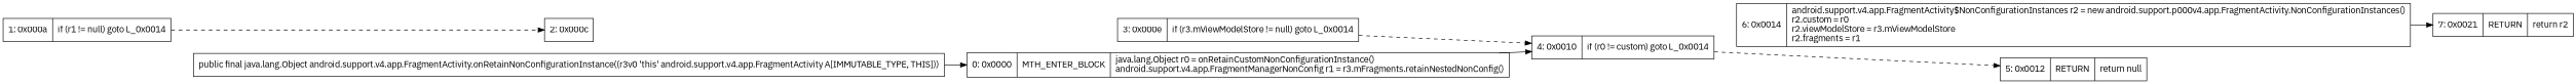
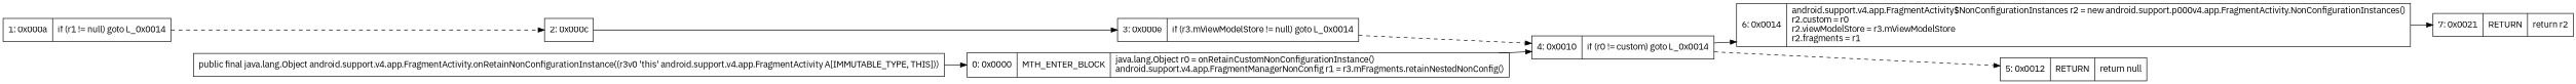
  digraph {
    fontname="IBM Plex Sans"
    rankdir=LR
    node [fontname="IBM Plex Sans" shape=record]
    edge [fontname="IBM Plex Sans"]
    n1 [label="{0\:\ 0x0000|MTH_ENTER_BLOCK\l|java.lang.Object r0 = onRetainCustomNonConfigurationInstance()\landroid.support.v4.app.FragmentManagerNonConfig r1 = r3.mFragments.retainNestedNonConfig()\l}"]
    n2 [label="{4\:\ 0x0010|if (r0 != custom) goto L_0x0014\l}"]
    n3 [label="{1\:\ 0x000a|if (r1 != null) goto L_0x0014\l}"]
    n4 [label="{2\:\ 0x000c}"]
    n5 [label="{3\:\ 0x000e|if (r3.mViewModelStore != null) goto L_0x0014\l}"]
    n6 [label="{6\:\ 0x0014|android.support.v4.app.FragmentActivity$NonConfigurationInstances r2 = new android.support.p000v4.app.FragmentActivity.NonConfigurationInstances()\lr2.custom = r0\lr2.viewModelStore = r3.mViewModelStore\lr2.fragments = r1\l}"]
    n7 [label="{7\:\ 0x0021|RETURN\l|return r2\l}"]
    n8 [label="{5\:\ 0x0012|RETURN\l|return null\l}"]
    n9 [label="{public final java.lang.Object android.support.v4.app.FragmentActivity.onRetainNonConfigurationInstance((r3v0 'this' android.support.v4.app.FragmentActivity A[IMMUTABLE_TYPE, THIS])) }"]
    n1 -> n2
+   n2 -> n6
    n2 -> n8 [style=dashed]
    n3 -> n4 [style=dashed]
+   n4 -> n5
    n5 -> n2 [style=dashed]
    n6 -> n7
    n9 -> n1
  }
